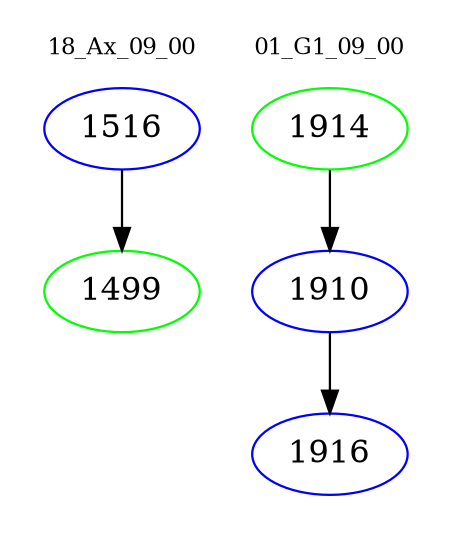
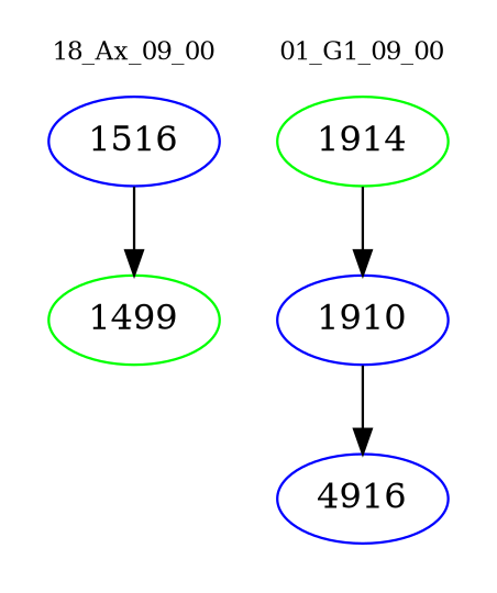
  digraph {
    node [color=blue]
    edge [color=black]
    n1 [label=1516]
    n2 [color=green label=1499]
    n3 [label=1910]
-   n4 [label=1916]
+   n4 [label=4916]
    n5 [color=green label=1914]
    subgraph cluster_1 {
      color=white
      fontsize=10
      label="18_Ax_09_00"
      n1
      n2
    }
    subgraph cluster_2 {
      color=white
      fontsize=10
      label="01_G1_09_00"
      n3
      n4
      n5
    }
    n1 -> n2
    n3 -> n4
    n5 -> n3
  }
